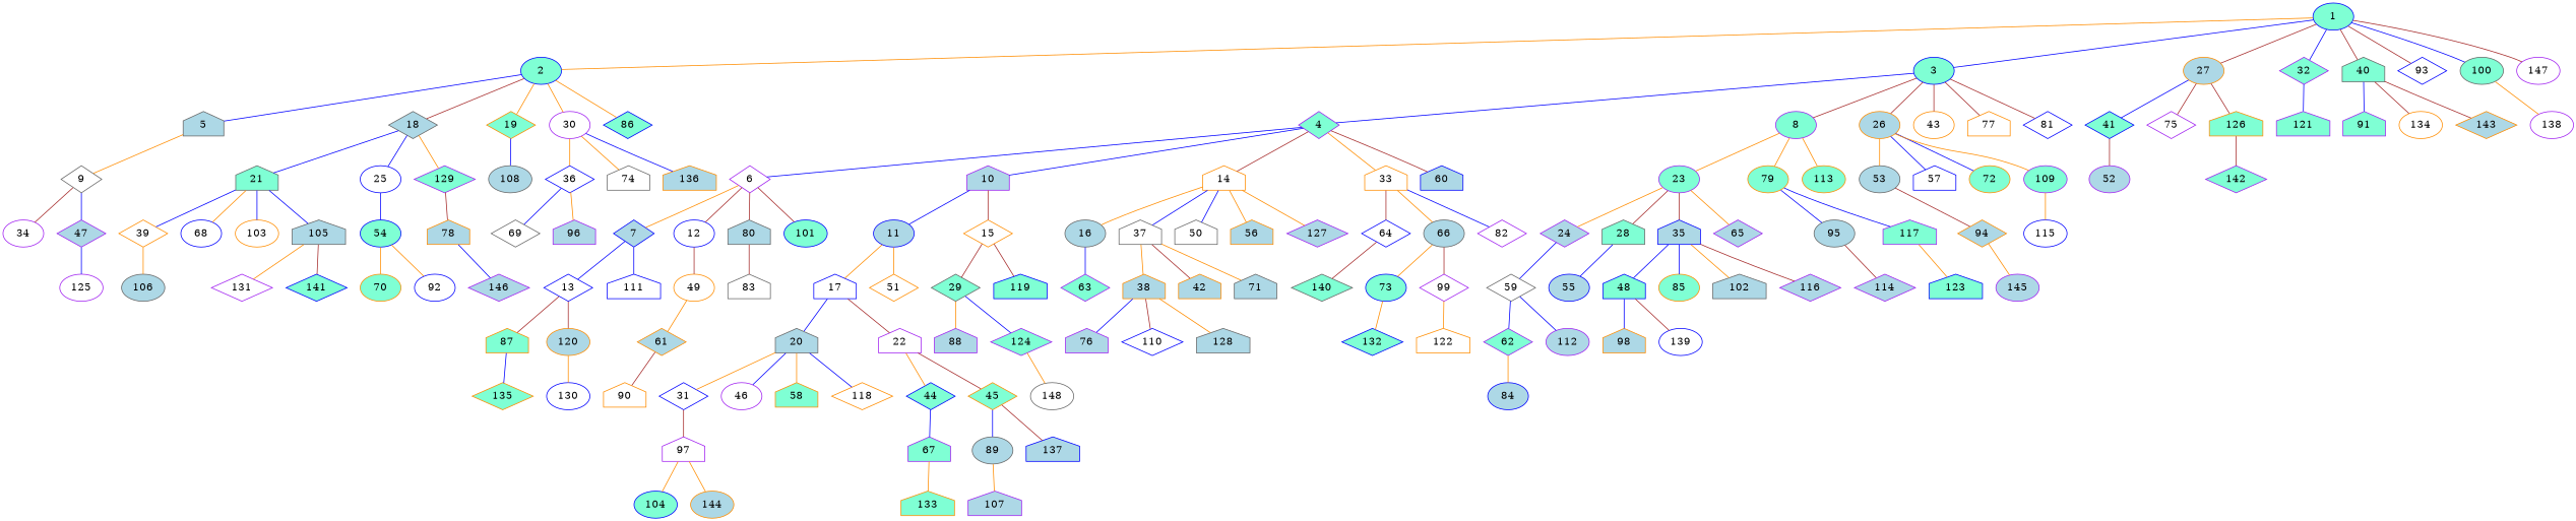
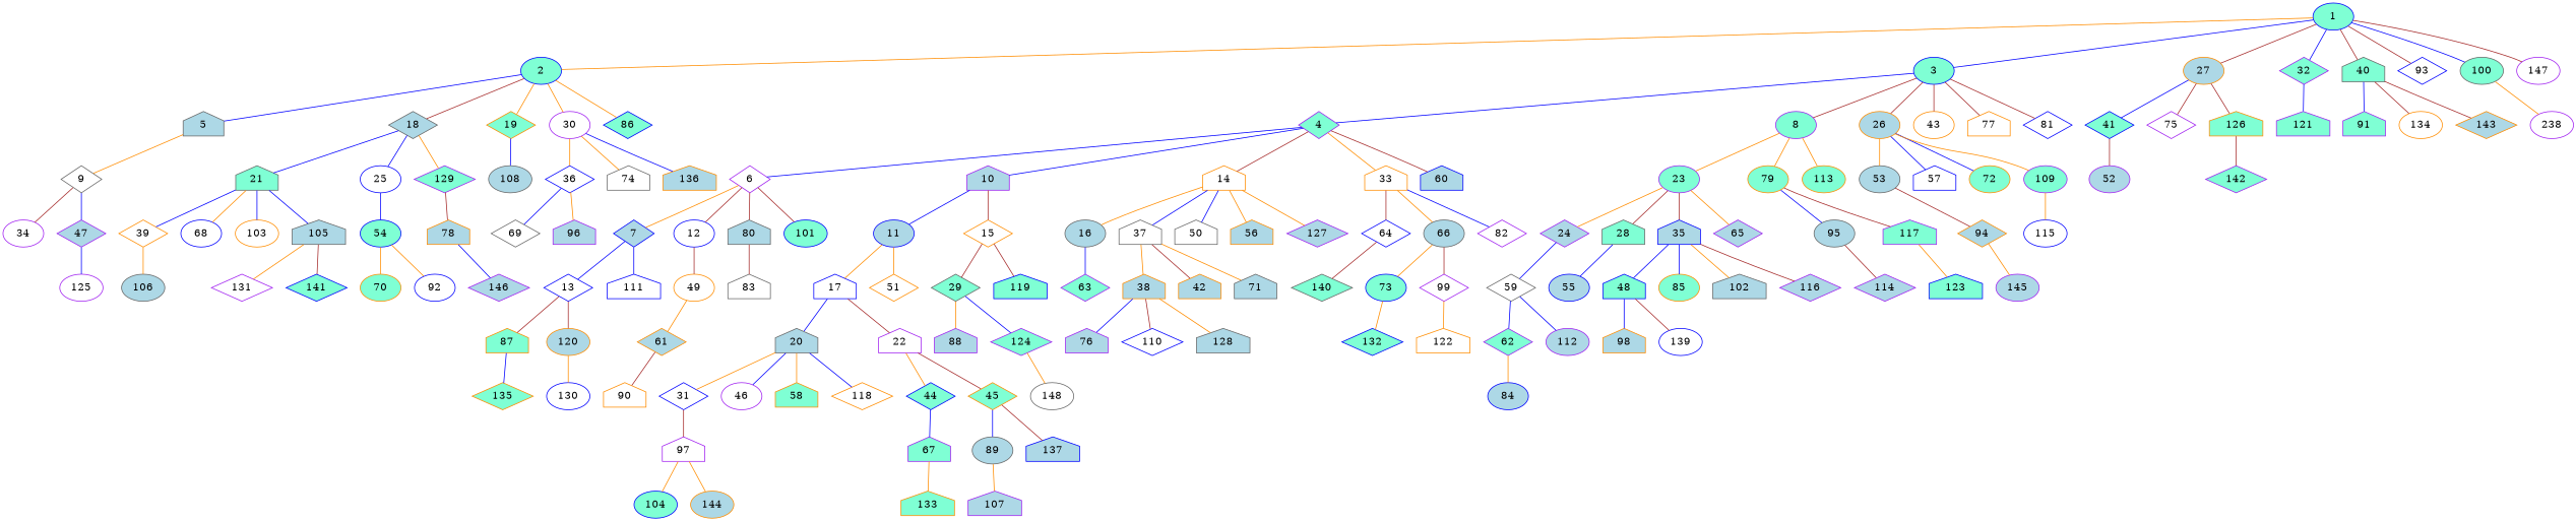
  graph {
    node [color=purple fillcolor=white shape=ellipse style=filled]
    edge [color=darkorange]
    1 [color=blue fillcolor=aquamarine]
    2 [color=blue fillcolor=aquamarine]
    3 [color=blue fillcolor=aquamarine]
    27 [color=darkorange fillcolor=lightblue]
    32 [fillcolor=aquamarine shape=diamond]
    40 [color=gray40 fillcolor=aquamarine shape=house]
    93 [color=blue shape=diamond]
    100 [color=gray40 fillcolor=aquamarine]
    147
    5 [color=gray40 fillcolor=lightblue shape=house]
    18 [color=gray40 fillcolor=lightblue shape=diamond]
    19 [color=darkorange fillcolor=aquamarine shape=diamond]
    30
    86 [color=blue fillcolor=aquamarine shape=diamond]
    4 [fillcolor=aquamarine shape=diamond]
    8 [fillcolor=aquamarine]
    26 [color=darkorange fillcolor=lightblue]
    43 [color=darkorange]
    77 [color=darkorange shape=house]
    81 [color=blue shape=diamond]
    41 [color=blue fillcolor=aquamarine shape=diamond]
    75 [shape=diamond]
    126 [color=darkorange fillcolor=aquamarine shape=house]
    121 [fillcolor=aquamarine shape=house]
    91 [fillcolor=aquamarine shape=house]
    134 [color=darkorange]
    143 [color=darkorange fillcolor=lightblue shape=diamond]
-   138
+   138 [label=238]
    9 [color=gray40 shape=diamond]
    21 [color=gray40 fillcolor=aquamarine shape=house]
    25 [color=blue]
    129 [fillcolor=aquamarine shape=diamond]
    108 [color=gray40 fillcolor=lightblue]
    36 [color=blue shape=diamond]
    74 [color=gray40 shape=house]
    136 [color=darkorange fillcolor=lightblue shape=house]
    6 [shape=diamond]
    10 [fillcolor=lightblue shape=house]
    14 [color=darkorange shape=house]
    33 [color=darkorange shape=house]
    60 [color=blue fillcolor=lightblue shape=house]
    23 [fillcolor=aquamarine]
    79 [color=darkorange fillcolor=aquamarine]
    113 [color=darkorange fillcolor=aquamarine]
    53 [color=gray40 fillcolor=lightblue]
    57 [color=blue shape=house]
    72 [color=darkorange fillcolor=aquamarine]
    109 [fillcolor=aquamarine]
    7 [color=blue fillcolor=lightblue shape=diamond]
    12 [color=blue]
    80 [color=gray40 fillcolor=lightblue shape=house]
    101 [color=blue fillcolor=aquamarine]
    11 [color=blue fillcolor=lightblue]
    15 [color=darkorange shape=diamond]
    16 [color=gray40 fillcolor=lightblue]
    37 [color=gray40 shape=house]
    50 [color=gray40 shape=house]
    56 [color=darkorange fillcolor=lightblue shape=house]
    127 [fillcolor=lightblue shape=diamond]
    64 [color=blue shape=diamond]
    66 [color=gray40 fillcolor=lightblue]
    82 [shape=diamond]
    34
    47 [fillcolor=lightblue shape=diamond]
    13 [color=blue shape=diamond]
    111 [color=blue shape=house]
    49 [color=darkorange]
    83 [color=gray40 shape=house]
    87 [color=darkorange fillcolor=aquamarine shape=house]
    120 [color=darkorange fillcolor=lightblue]
    24 [fillcolor=lightblue shape=diamond]
    28 [color=gray40 fillcolor=aquamarine shape=house]
    35 [color=blue fillcolor=lightblue shape=house]
    65 [fillcolor=lightblue shape=diamond]
    95 [color=gray40 fillcolor=lightblue]
    117 [fillcolor=aquamarine shape=house]
    125
    17 [color=blue shape=house]
    51 [color=darkorange shape=diamond]
    29 [color=gray40 fillcolor=aquamarine shape=diamond]
    119 [color=blue fillcolor=aquamarine shape=house]
    20 [color=gray40 fillcolor=lightblue shape=house]
    22 [shape=house]
    61 [color=darkorange fillcolor=lightblue shape=diamond]
    135 [color=darkorange fillcolor=aquamarine shape=diamond]
    130 [color=blue]
    63 [fillcolor=aquamarine shape=diamond]
    38 [color=darkorange fillcolor=lightblue shape=house]
    42 [color=darkorange fillcolor=lightblue shape=house]
    71 [color=gray40 fillcolor=lightblue shape=house]
    88 [fillcolor=lightblue shape=house]
    124 [fillcolor=aquamarine shape=diamond]
    31 [color=blue shape=diamond]
    46
    58 [color=darkorange fillcolor=aquamarine shape=house]
    118 [color=darkorange shape=diamond]
    44 [color=blue fillcolor=aquamarine shape=diamond]
    45 [color=darkorange fillcolor=aquamarine shape=diamond]
    39 [color=darkorange shape=diamond]
    68 [color=blue]
    103 [color=darkorange]
    105 [color=gray40 fillcolor=lightblue shape=house]
    54 [color=blue fillcolor=aquamarine]
    78 [color=darkorange fillcolor=lightblue shape=house]
    146 [fillcolor=lightblue shape=diamond]
    97 [shape=house]
    106 [color=gray40 fillcolor=lightblue]
    131 [shape=diamond]
    141 [color=blue fillcolor=aquamarine shape=diamond]
    67 [fillcolor=aquamarine shape=house]
    89 [color=gray40 fillcolor=lightblue]
    137 [color=blue fillcolor=lightblue shape=house]
    59 [color=gray40 shape=diamond]
    55 [color=blue fillcolor=lightblue]
    48 [color=blue fillcolor=aquamarine shape=house]
    85 [color=darkorange fillcolor=aquamarine]
    102 [color=gray40 fillcolor=lightblue shape=house]
    116 [fillcolor=lightblue shape=diamond]
    62 [fillcolor=aquamarine shape=diamond]
    112 [fillcolor=lightblue]
    70 [color=darkorange fillcolor=aquamarine]
    92 [color=blue]
    94 [color=darkorange fillcolor=lightblue shape=diamond]
    115 [color=blue]
    52 [fillcolor=lightblue]
    142 [fillcolor=aquamarine shape=diamond]
    148 [color=gray40]
    69 [color=gray40 shape=diamond]
    96 [fillcolor=lightblue shape=house]
    104 [color=blue fillcolor=aquamarine]
    144 [color=darkorange fillcolor=lightblue]
    140 [color=gray40 fillcolor=aquamarine shape=diamond]
    73 [color=blue fillcolor=aquamarine]
    99 [shape=diamond]
    98 [color=darkorange fillcolor=lightblue shape=house]
    139 [color=blue]
    76 [fillcolor=lightblue shape=house]
    110 [color=blue shape=diamond]
    128 [color=gray40 fillcolor=lightblue shape=house]
    133 [color=darkorange fillcolor=aquamarine shape=house]
    107 [fillcolor=lightblue shape=house]
    90 [color=darkorange shape=house]
    145 [fillcolor=lightblue]
    84 [color=blue fillcolor=lightblue]
    132 [color=blue fillcolor=aquamarine shape=diamond]
    122 [color=darkorange shape=house]
    114 [fillcolor=lightblue shape=diamond]
    123 [color=blue fillcolor=aquamarine shape=house]
    1 -- 2
    1 -- 3 [color=blue]
    1 -- 27 [color=brown]
    1 -- 32 [color=blue]
    1 -- 40 [color=brown]
    1 -- 93 [color=brown]
    1 -- 100 [color=blue]
    1 -- 147 [color=brown]
    2 -- 5 [color=blue]
    2 -- 18 [color=brown]
    2 -- 19
    2 -- 30
    2 -- 86
    3 -- 4 [color=blue]
    3 -- 8 [color=brown]
    3 -- 26 [color=brown]
    3 -- 43 [color=brown]
    3 -- 77 [color=brown]
    3 -- 81 [color=brown]
    27 -- 41 [color=blue]
    27 -- 75 [color=brown]
    27 -- 126 [color=brown]
    32 -- 121 [color=blue]
    40 -- 91 [color=blue]
    40 -- 134 [color=brown]
    40 -- 143 [color=brown]
    100 -- 138
    5 -- 9
    18 -- 21 [color=blue]
    18 -- 25 [color=blue]
    18 -- 129
    19 -- 108 [color=blue]
    30 -- 36
    30 -- 74
    30 -- 136 [color=blue]
    4 -- 6 [color=blue]
    4 -- 10 [color=blue]
    4 -- 14 [color=brown]
    4 -- 33
    4 -- 60 [color=brown]
    8 -- 23
    8 -- 79
    8 -- 113
    26 -- 53
    26 -- 57 [color=blue]
    26 -- 72 [color=blue]
    26 -- 109
    41 -- 52 [color=brown]
    126 -- 142 [color=brown]
    9 -- 34 [color=brown]
    9 -- 47 [color=blue]
    21 -- 39 [color=blue]
    21 -- 68
    21 -- 103 [color=blue]
    21 -- 105 [color=blue]
    25 -- 54 [color=blue]
    129 -- 78 [color=brown]
    36 -- 69 [color=blue]
    36 -- 96
    6 -- 7
    6 -- 12 [color=brown]
    6 -- 80 [color=brown]
    6 -- 101 [color=brown]
    10 -- 11 [color=blue]
    10 -- 15 [color=brown]
    14 -- 16
    14 -- 37 [color=blue]
    14 -- 50 [color=blue]
    14 -- 56
    14 -- 127
    33 -- 64 [color=brown]
    33 -- 66
    33 -- 82 [color=blue]
    23 -- 24
    23 -- 28 [color=brown]
    23 -- 35 [color=brown]
    23 -- 65
    79 -- 95 [color=blue]
-   79 -- 117 [color=blue]
+   79 -- 117 [color=brown]
    53 -- 94 [color=brown]
    109 -- 115
    7 -- 13 [color=blue]
    7 -- 111 [color=blue]
    12 -- 49 [color=brown]
    80 -- 83 [color=brown]
    11 -- 17
    11 -- 51
    15 -- 29 [color=brown]
    15 -- 119 [color=brown]
    16 -- 63 [color=blue]
    37 -- 38
    37 -- 42 [color=brown]
    37 -- 71
    64 -- 140 [color=brown]
    66 -- 73
    66 -- 99 [color=brown]
    47 -- 125 [color=blue]
    13 -- 87 [color=brown]
    13 -- 120 [color=brown]
    49 -- 61
    87 -- 135 [color=blue]
    120 -- 130
    24 -- 59 [color=blue]
    28 -- 55 [color=blue]
    35 -- 48 [color=blue]
    35 -- 85 [color=blue]
    35 -- 102
    35 -- 116 [color=brown]
    95 -- 114 [color=brown]
    117 -- 123
    17 -- 20 [color=blue]
    17 -- 22 [color=brown]
    29 -- 88
    29 -- 124 [color=blue]
    20 -- 31
    20 -- 46 [color=blue]
    20 -- 58
    20 -- 118 [color=blue]
    22 -- 44
    22 -- 45 [color=brown]
    61 -- 90 [color=brown]
    38 -- 76 [color=blue]
    38 -- 110 [color=brown]
    38 -- 128
    124 -- 148
    31 -- 97 [color=brown]
    44 -- 67 [color=blue]
    45 -- 89 [color=blue]
    45 -- 137 [color=brown]
    39 -- 106
    105 -- 131
    105 -- 141 [color=brown]
    54 -- 70
    54 -- 92
    78 -- 146 [color=blue]
    97 -- 104
    97 -- 144
    67 -- 133
    89 -- 107
    59 -- 62 [color=blue]
    59 -- 112 [color=blue]
    48 -- 98 [color=blue]
    48 -- 139 [color=brown]
    62 -- 84
    94 -- 145
    73 -- 132
    99 -- 122
  }
